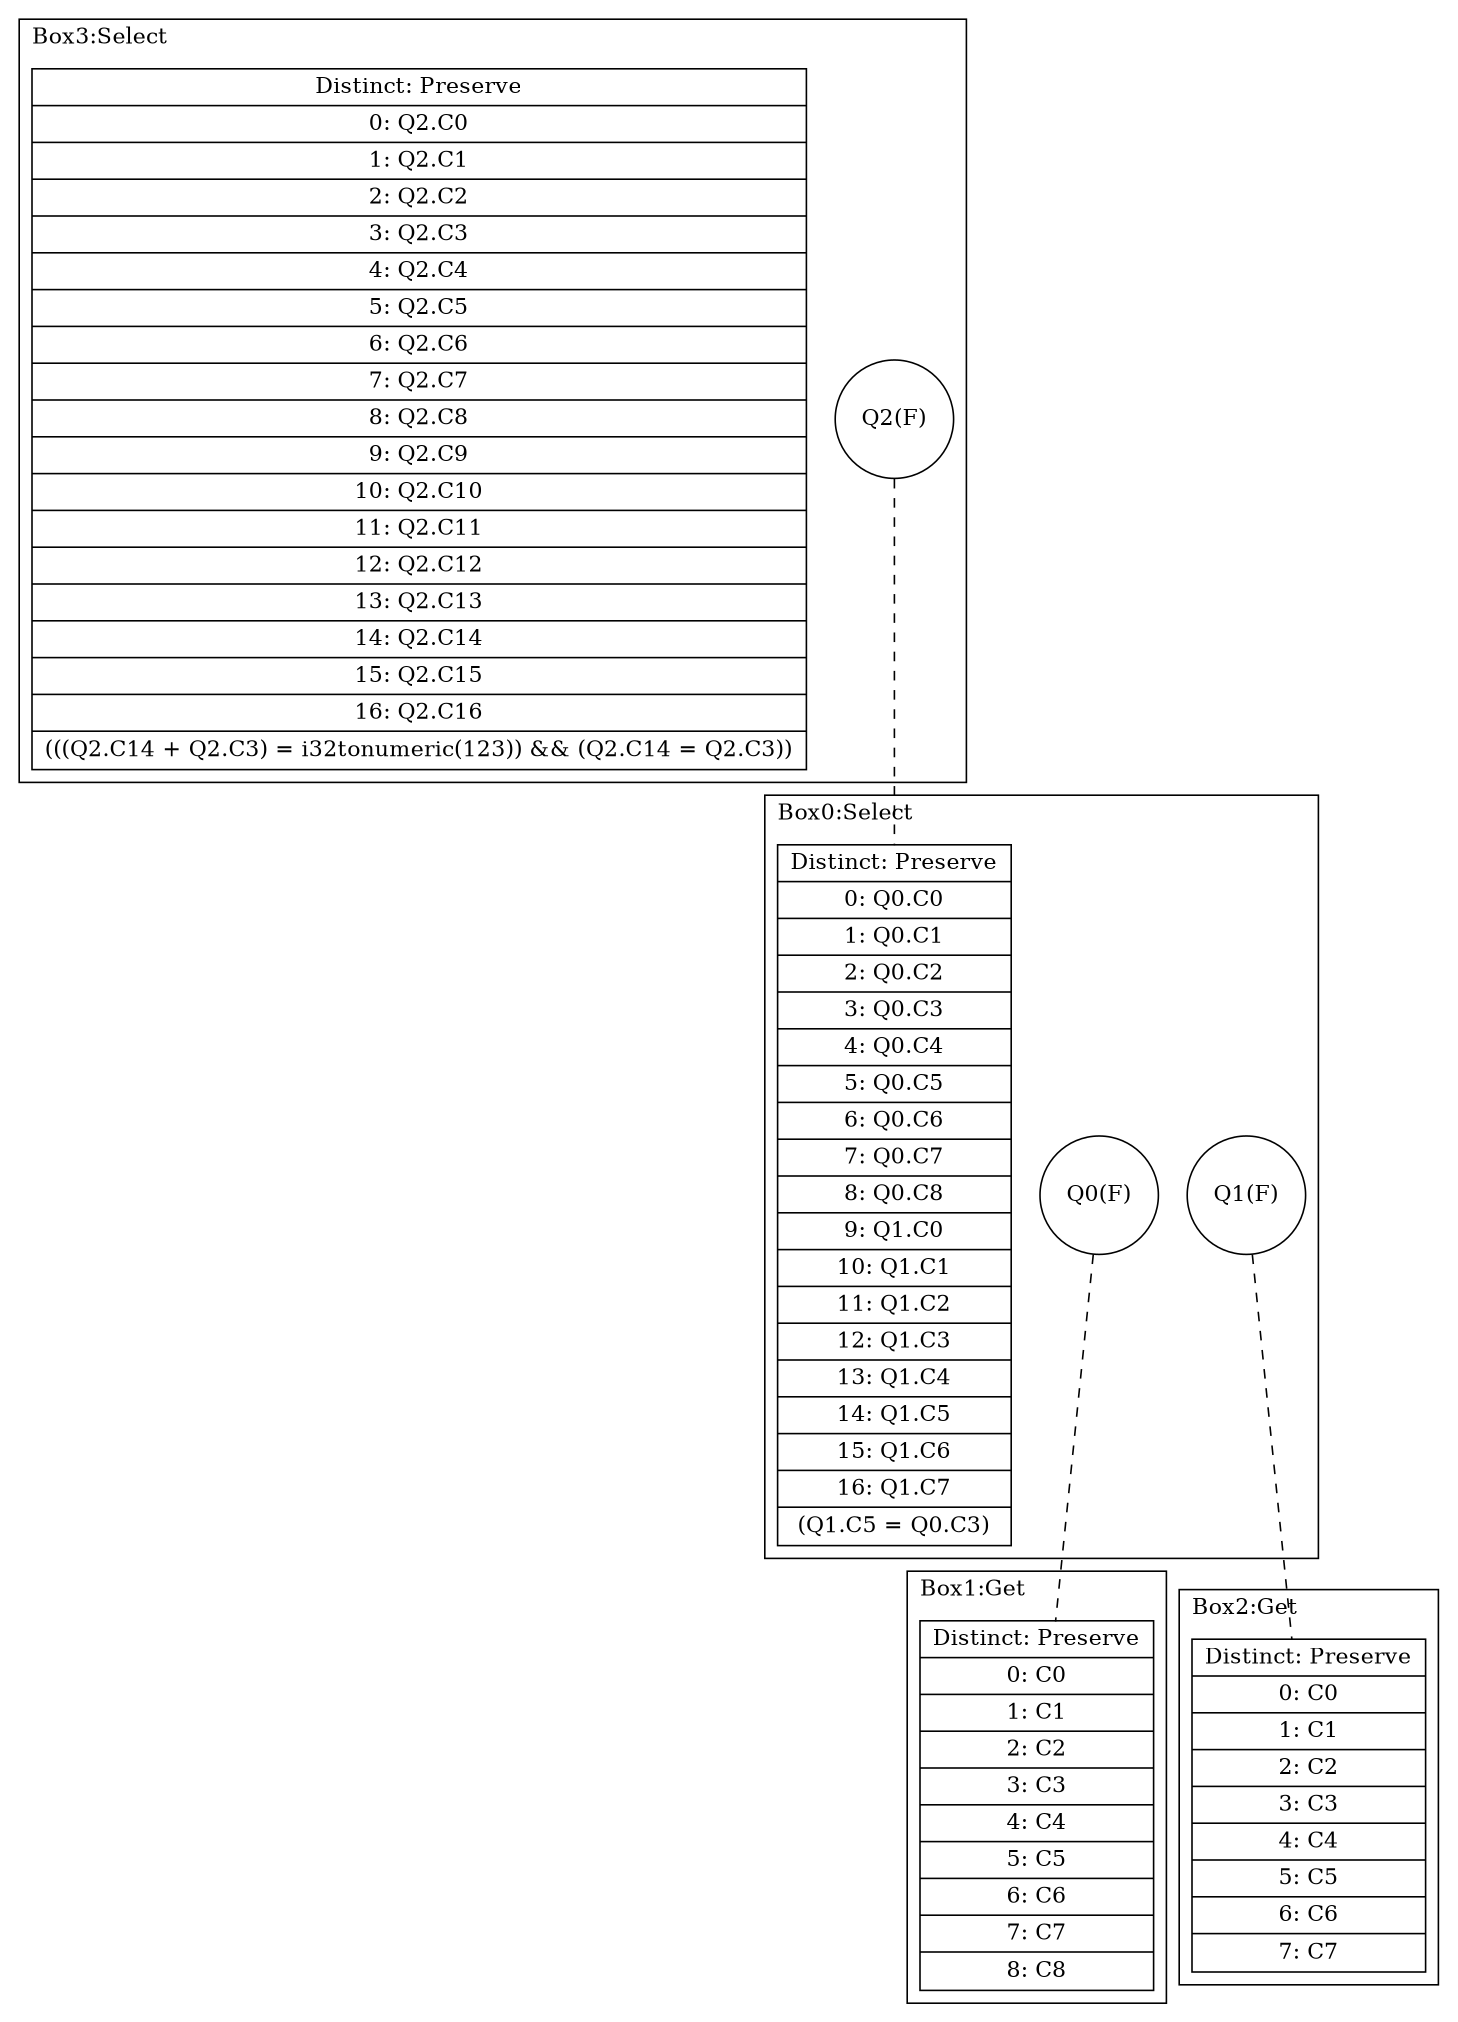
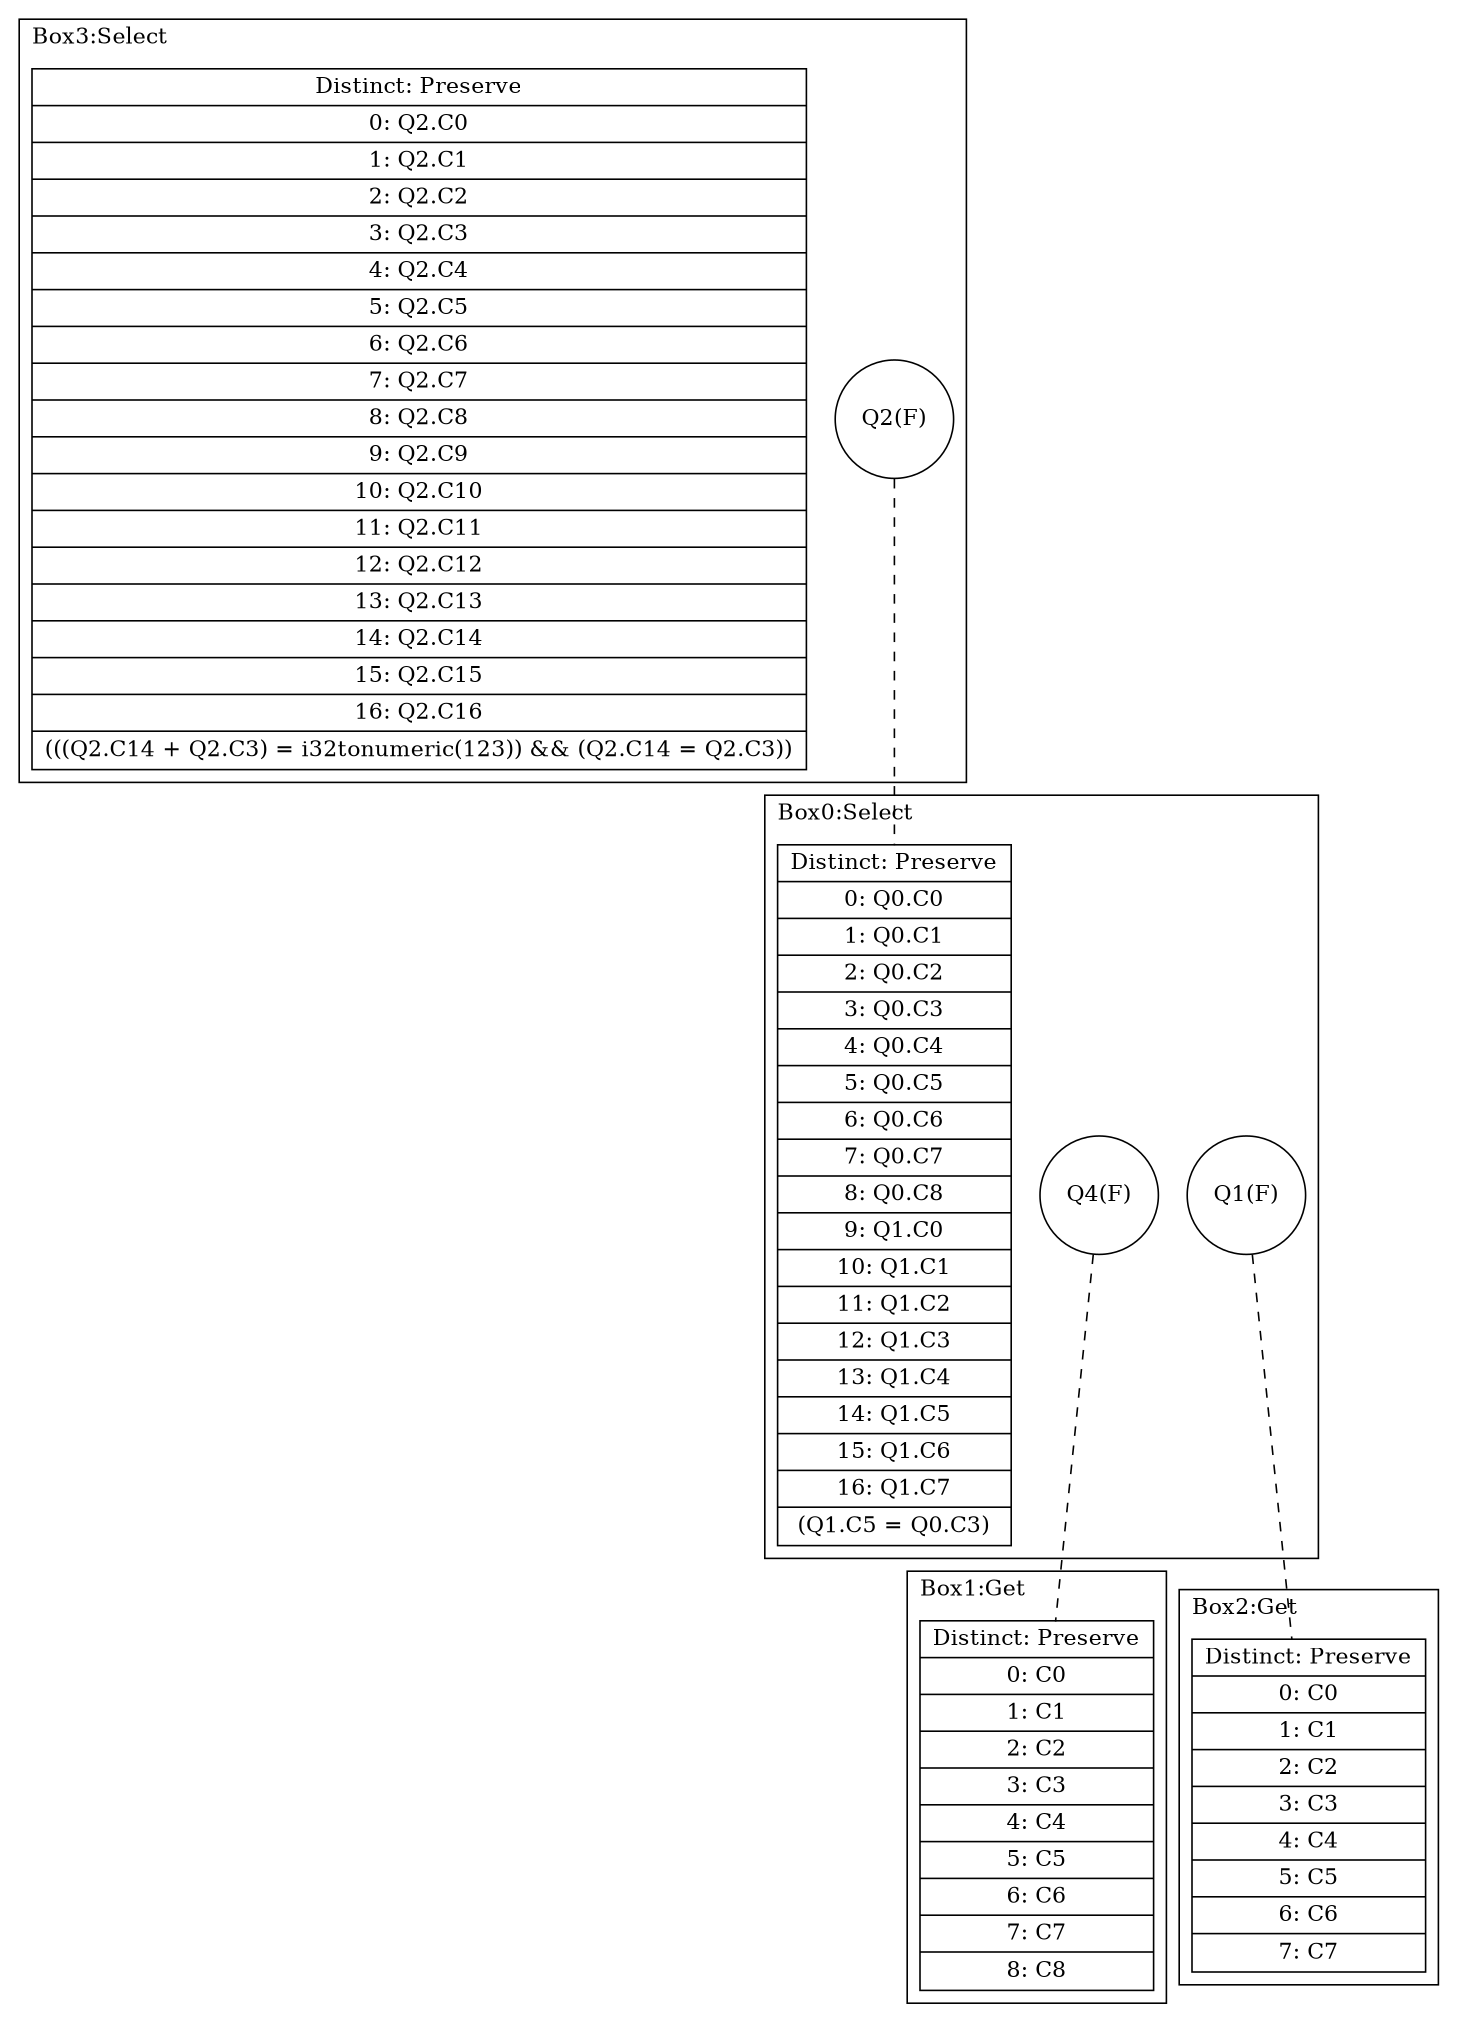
  digraph {
    compound=true
    labeljust=l
    node [shape=record]
    edge [arrowhead=none style=dashed]
    n1 [label="Q2(F)" shape=circle]
    n2 [label="{ Distinct: Preserve| 0: Q2.C0| 1: Q2.C1| 2: Q2.C2| 3: Q2.C3| 4: Q2.C4| 5: Q2.C5| 6: Q2.C6| 7: Q2.C7| 8: Q2.C8| 9: Q2.C9| 10: Q2.C10| 11: Q2.C11| 12: Q2.C12| 13: Q2.C13| 14: Q2.C14| 15: Q2.C15| 16: Q2.C16| (((Q2.C14 + Q2.C3) = i32tonumeric(123)) && (Q2.C14 = Q2.C3)) }"]
-   n3 [label="Q0(F)" shape=circle]
+   n3 [label="Q4(F)" shape=circle]
    n4 [label="Q1(F)" shape=circle]
    n5 [label="{ Distinct: Preserve| 0: Q0.C0| 1: Q0.C1| 2: Q0.C2| 3: Q0.C3| 4: Q0.C4| 5: Q0.C5| 6: Q0.C6| 7: Q0.C7| 8: Q0.C8| 9: Q1.C0| 10: Q1.C1| 11: Q1.C2| 12: Q1.C3| 13: Q1.C4| 14: Q1.C5| 15: Q1.C6| 16: Q1.C7| (Q1.C5 = Q0.C3) }"]
    n6 [label="{ Distinct: Preserve| 0: C0| 1: C1| 2: C2| 3: C3| 4: C4| 5: C5| 6: C6| 7: C7| 8: C8 }"]
    n7 [label="{ Distinct: Preserve| 0: C0| 1: C1| 2: C2| 3: C3| 4: C4| 5: C5| 6: C6| 7: C7 }"]
    subgraph cluster_1 {
      label="Box3:Select"
      n2
      subgraph sub_2 {
        label="Box3:Select"
        rank=same
        n1
      }
    }
    subgraph cluster_3 {
      label="Box0:Select"
      n5
      subgraph sub_4 {
        label="Box0:Select"
        rank=same
        n3
        n4
      }
    }
    subgraph cluster_5 {
      label="Box1:Get"
      n6
      subgraph sub_6 {
        label="Box1:Get"
        rank=same
      }
    }
    subgraph cluster_7 {
      label="Box2:Get"
      n7
      subgraph sub_8 {
        label="Box2:Get"
        rank=same
      }
    }
    n1 -> n5
    n3 -> n6
    n4 -> n7
  }
